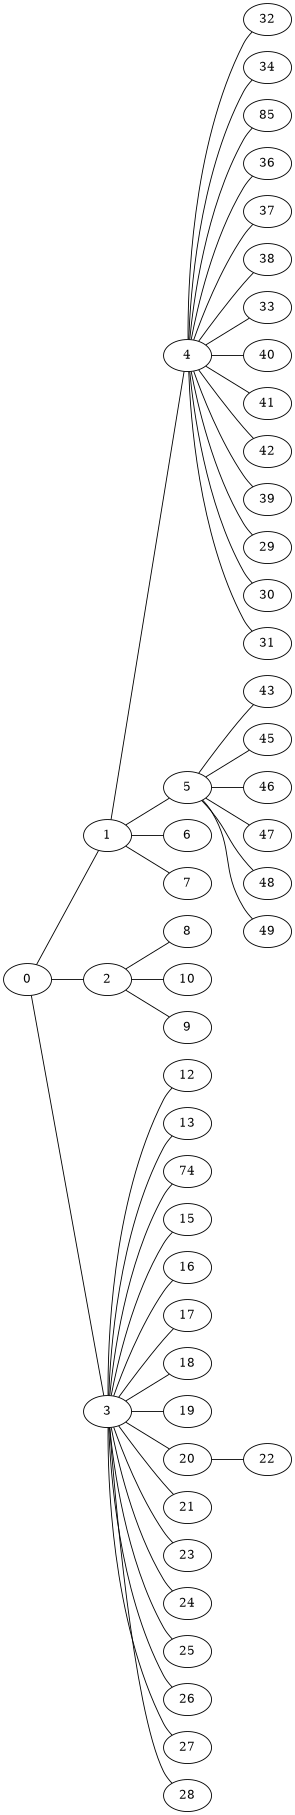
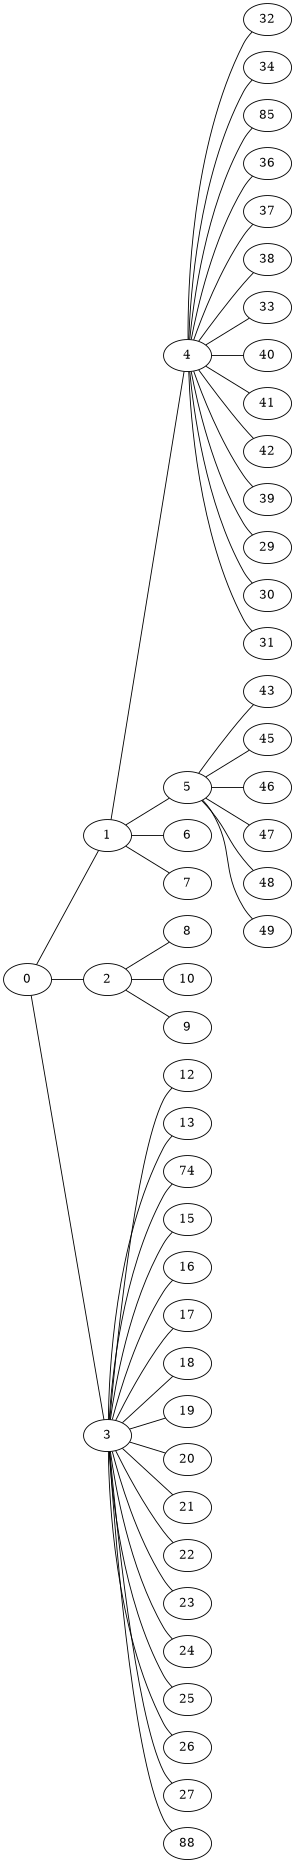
  graph {
    rankdir=LR
    0
    1
    2
    3
    4
    5
    6
    7
    8
    10
    9
    12
    13
    n14 [label=74]
    15
    16
    17
    18
    19
    20
    21
    22
    23
    24
    25
    26
    27
-   28
+   28 [label=88]
    32
    34
    n31 [label=85]
    36
    37
    38
    33
    40
    41
    42
    39
    29
    30
    31
    43
    45
    46
    47
    48
    49
    0 -- 1
    0 -- 2
    0 -- 3
    1 -- 4
    1 -- 5
    1 -- 6
    1 -- 7
    2 -- 8
    2 -- 10
    2 -- 9
    3 -- 12
    3 -- 13
    3 -- n14
    3 -- 15
    3 -- 16
    3 -- 17
    3 -- 18
    3 -- 19
    3 -- 20
    3 -- 21
-   20 -- 22
+   3 -- 22
    3 -- 23
    3 -- 24
    3 -- 25
    3 -- 26
    3 -- 27
    3 -- 28
    4 -- 32
    4 -- 34
    4 -- n31
    4 -- 36
    4 -- 37
    4 -- 38
    4 -- 33
    4 -- 40
    4 -- 41
    4 -- 42
    4 -- 39
    4 -- 29
    4 -- 30
    4 -- 31
    5 -- 43
    5 -- 45
    5 -- 46
    5 -- 47
    5 -- 48
    5 -- 49
  }
